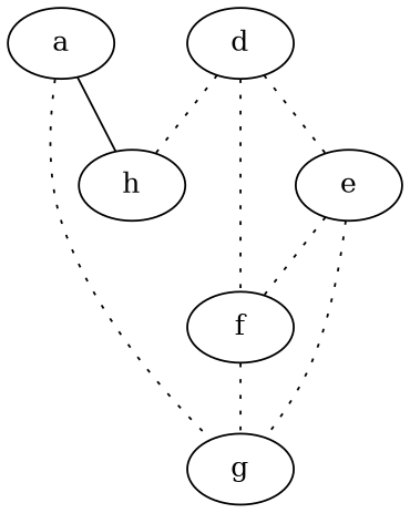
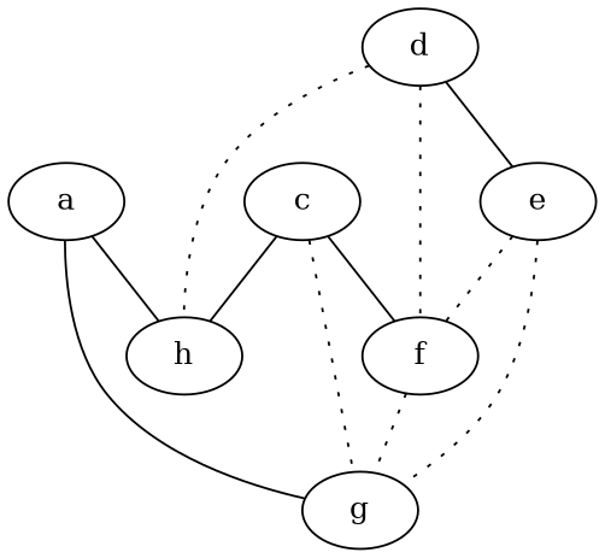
  graph {
    edge [style=dotted]
    a
    g
    h
    f
+   c
    d
    e
-   a -- g
+   a -- g [style=""]
    a -- h [style=""]
    f -- g
+   c -- g
+   c -- h [style=""]
+   c -- f [style=""]
    d -- h
    d -- f
-   d -- e
+   d -- e [style=""]
    e -- g
    e -- f
  }
